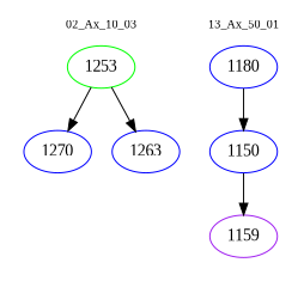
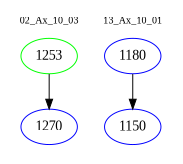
  digraph {
    fontname="Liberation Serif"
    node [color=blue fontname="Liberation Serif"]
    edge [color=black fontname="Liberation Serif"]
    n1 [label=1270]
    n2 [color=green label=1253]
-   n3 [label=1263]
    n4 [label=1180]
    n5 [label=1150]
-   n6 [color=purple label=1159]
    subgraph cluster_1 {
      color=white
      fontsize=10
      label="02_Ax_10_03"
      n1
      n2
-     n3
    }
    subgraph cluster_2 {
      color=white
      fontsize=10
-     label="13_Ax_50_01"
+     label="13_Ax_10_01"
      n4
      n5
-     n6
    }
    n2 -> n1
-   n2 -> n3
    n4 -> n5
-   n5 -> n6
  }
